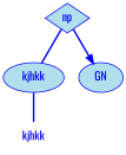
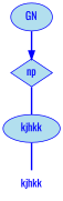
  digraph {
    fontname=Oswald
    node [fillcolor=lightblue2 fontcolor=blue fontname=Oswald color=blue style=filled]
    edge [arrowhead=none color=blue fontcolor=blue minlen=1 style=bold fontname=Oswald]
    n1 [height=0.50 label=kjhkk shape=plaintext width=0.75 color="" style=""]
    n2 [height=0.50 label=kjhkk shape=ellipse width=1.03]
    n3 [height=0.50 label=np shape=diamond width=0.75]
    n4 [arrowhead=doubleoctagon height=0.50 label=GN width=0.75]
    n2 -> n1
    n3 -> n2
-   n3 -> n4 [shape=normal arrowhead=""]
+   n4 -> n3 [shape=normal arrowhead=""]
  }
